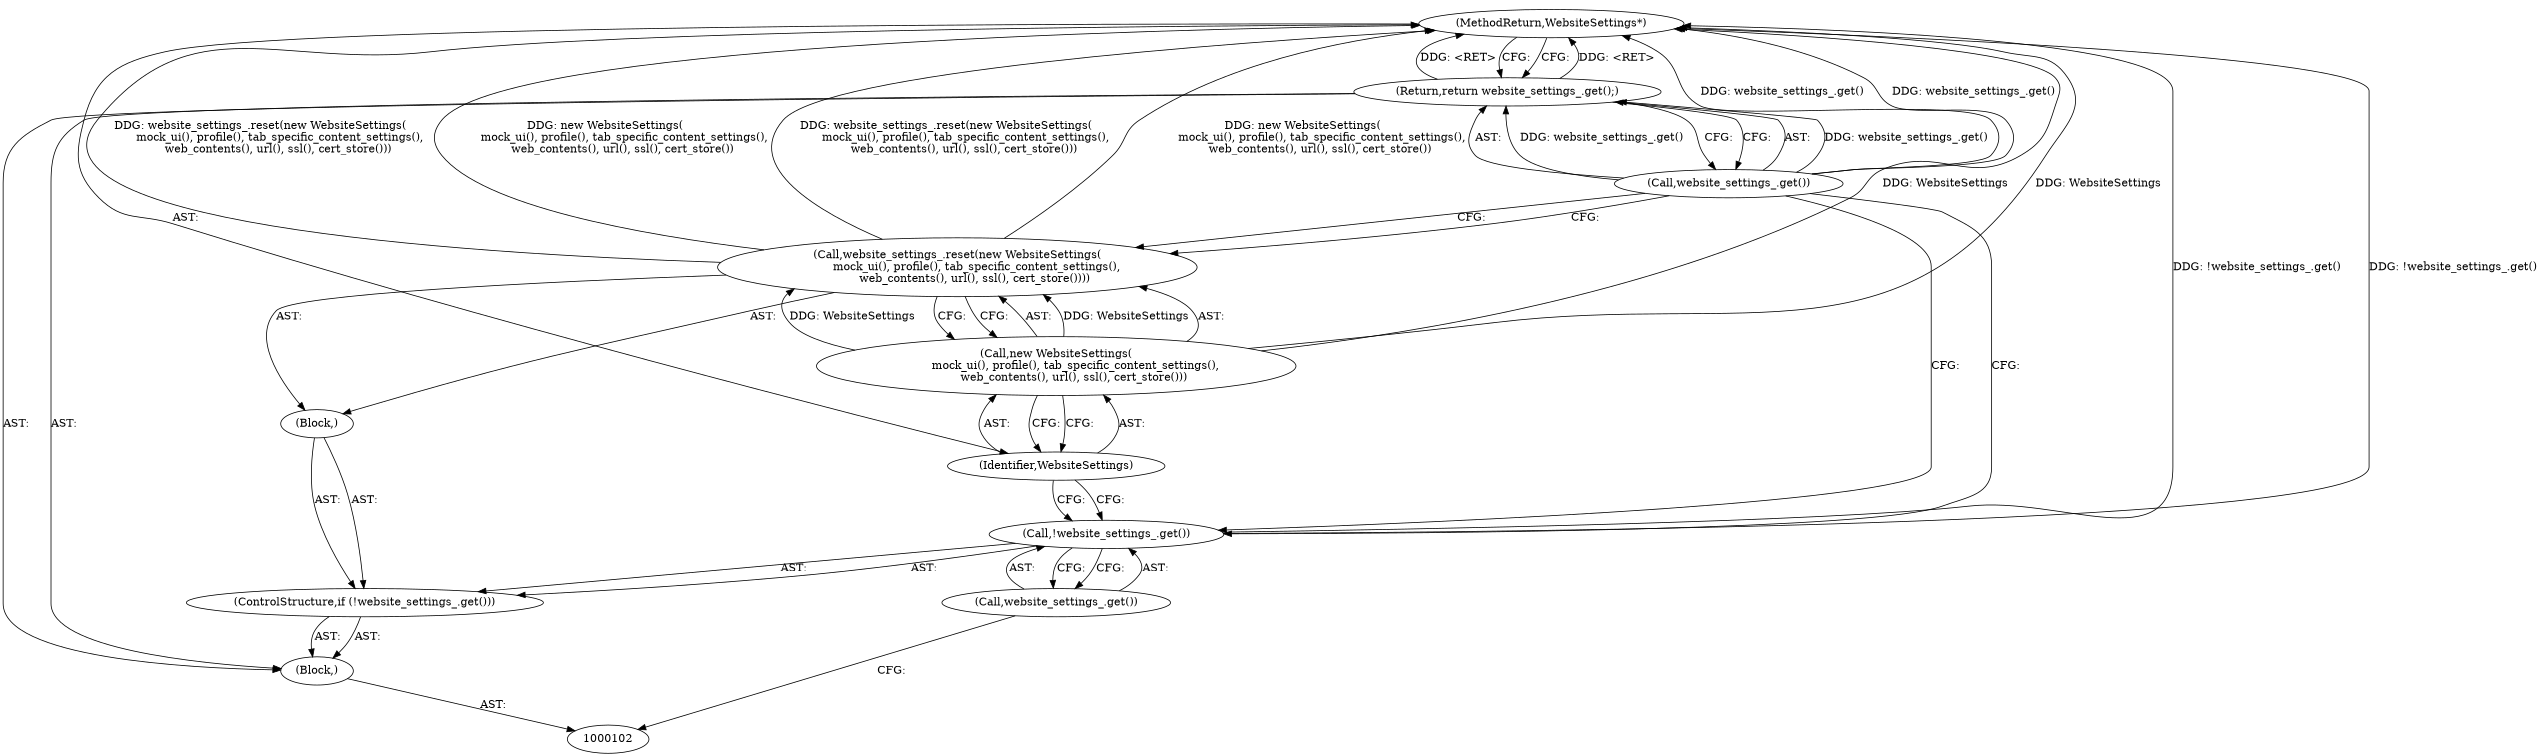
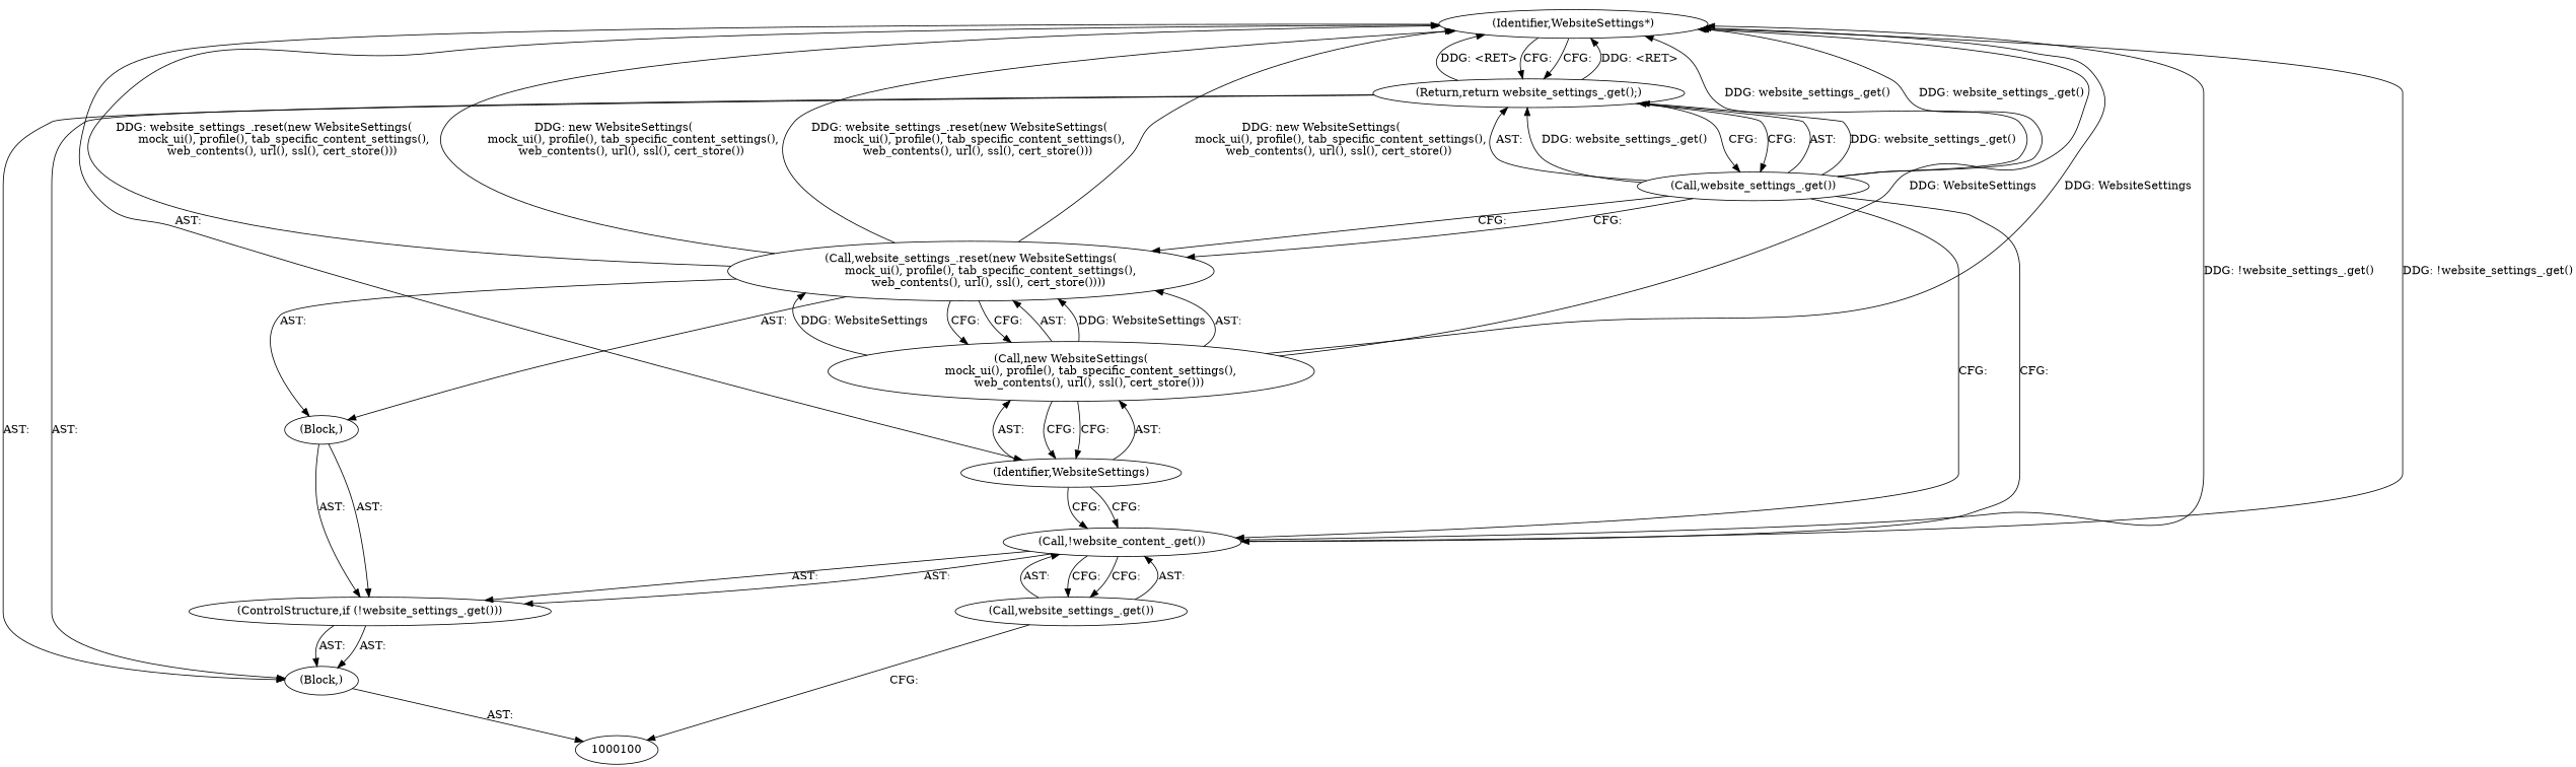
  digraph {
-   n1 [label="(MethodReturn,WebsiteSettings*)"]
+   n1 [label="(Identifier,WebsiteSettings*)"]
    n2 [label="(Return,return website_settings_.get();)"]
    n3 [label="(Identifier,WebsiteSettings)"]
    n4 [label="(Block,)"]
    n5 [label="(Call,website_settings_.get())"]
-   1000100 [label=1000102]
+   1000100
    n7 [label="(Call,website_settings_.get())"]
-   n8 [label="(Call,!website_settings_.get())"]
+   n8 [label="(Call,!website_content_.get())"]
    n9 [label="(ControlStructure,if (!website_settings_.get()))"]
    n10 [label="(Block,)"]
    n11 [label="(Call,new WebsiteSettings(\n           mock_ui(), profile(), tab_specific_content_settings(),\n          web_contents(), url(), ssl(), cert_store()))"]
    n12 [label="(Call,website_settings_.reset(new WebsiteSettings(\n           mock_ui(), profile(), tab_specific_content_settings(),\n          web_contents(), url(), ssl(), cert_store())))"]
    n1 -> n2 [label="CFG: "]
    n1 -> n2 [label="CFG: "]
    n1 -> n3 [label="AST: "]
    n2 -> n1 [label="DDG: <RET>"]
    n2 -> n1 [label="DDG: <RET>"]
    n2 -> n4 [label="AST: "]
    n2 -> n4 [label="AST: "]
    n2 -> n5 [label="CFG: "]
    n2 -> n5 [label="CFG: "]
    n3 -> n8 [label="CFG: "]
    n3 -> n8 [label="CFG: "]
    n3 -> n11 [label="AST: "]
    n3 -> n11 [label="AST: "]
    n4 -> 1000100 [label="AST: "]
    n5 -> n1 [label="DDG: website_settings_.get()"]
    n5 -> n1 [label="DDG: website_settings_.get()"]
    n5 -> n2 [label="AST: "]
    n5 -> n2 [label="DDG: website_settings_.get()"]
    n5 -> n2 [label="AST: "]
    n5 -> n2 [label="DDG: website_settings_.get()"]
    n5 -> n8 [label="CFG: "]
    n5 -> n8 [label="CFG: "]
    n5 -> n12 [label="CFG: "]
    n5 -> n12 [label="CFG: "]
    n7 -> 1000100 [label="CFG: "]
    n7 -> n8 [label="AST: "]
    n7 -> n8 [label="AST: "]
    n8 -> n1 [label="DDG: !website_settings_.get()"]
    n8 -> n1 [label="DDG: !website_settings_.get()"]
    n8 -> n7 [label="CFG: "]
    n8 -> n7 [label="CFG: "]
    n8 -> n9 [label="AST: "]
    n8 -> n9 [label="AST: "]
    n9 -> n4 [label="AST: "]
    n9 -> n4 [label="AST: "]
    n10 -> n9 [label="AST: "]
    n10 -> n9 [label="AST: "]
    n11 -> n1 [label="DDG: WebsiteSettings"]
    n11 -> n1 [label="DDG: WebsiteSettings"]
    n11 -> n3 [label="CFG: "]
    n11 -> n3 [label="CFG: "]
    n11 -> n12 [label="AST: "]
    n11 -> n12 [label="DDG: WebsiteSettings"]
    n11 -> n12 [label="AST: "]
    n11 -> n12 [label="DDG: WebsiteSettings"]
    n12 -> n1 [label="DDG: new WebsiteSettings(\n           mock_ui(), profile(), tab_specific_content_settings(),\n          web_contents(), url(), ssl(), cert_store())"]
    n12 -> n1 [label="DDG: website_settings_.reset(new WebsiteSettings(\n           mock_ui(), profile(), tab_specific_content_settings(),\n          web_contents(), url(), ssl(), cert_store()))"]
    n12 -> n1 [label="DDG: new WebsiteSettings(\n           mock_ui(), profile(), tab_specific_content_settings(),\n          web_contents(), url(), ssl(), cert_store())"]
    n12 -> n1 [label="DDG: website_settings_.reset(new WebsiteSettings(\n           mock_ui(), profile(), tab_specific_content_settings(),\n          web_contents(), url(), ssl(), cert_store()))"]
    n12 -> n10 [label="AST: "]
    n12 -> n10 [label="AST: "]
    n12 -> n11 [label="CFG: "]
    n12 -> n11 [label="CFG: "]
  }
